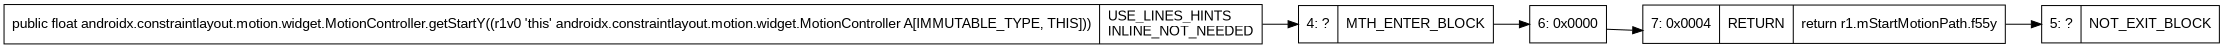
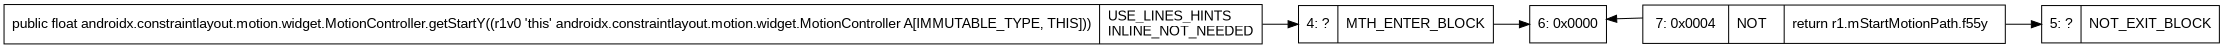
  digraph {
    fontname="Liberation Sans"
    rankdir=LR
    node [fontname="Liberation Sans" shape=record]
    edge [fontname="Liberation Sans"]
    n1 [label="{4\:\ ?|MTH_ENTER_BLOCK\l}"]
    n2 [label="{6\:\ 0x0000}"]
-   n3 [label="{7\:\ 0x0004|RETURN\l|return r1.mStartMotionPath.f55y\l}"]
+   n3 [label="{7\:\ 0x0004|NOT\l|return r1.mStartMotionPath.f55y\l}"]
    n4 [label="{5\:\ ?|NOT_EXIT_BLOCK\l}"]
    n5 [label="{public float androidx.constraintlayout.motion.widget.MotionController.getStartY((r1v0 'this' androidx.constraintlayout.motion.widget.MotionController A[IMMUTABLE_TYPE, THIS]))  | USE_LINES_HINTS\lINLINE_NOT_NEEDED\l}"]
    n1 -> n2
-   n2 -> n3
+   n3 -> n2
    n3 -> n4
    n5 -> n1
  }
